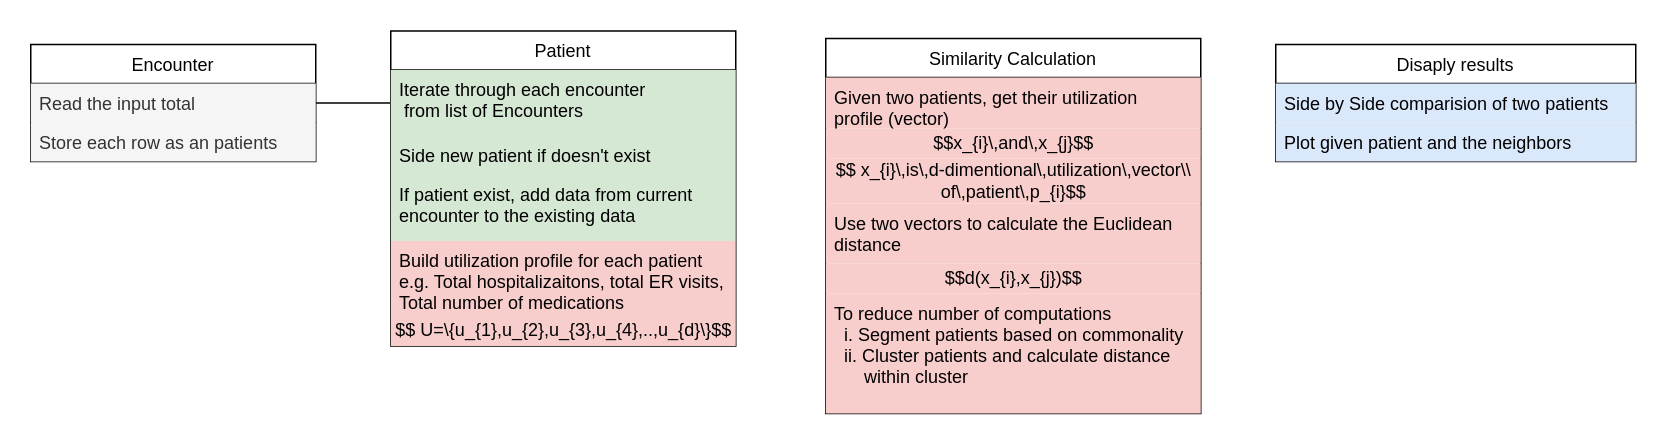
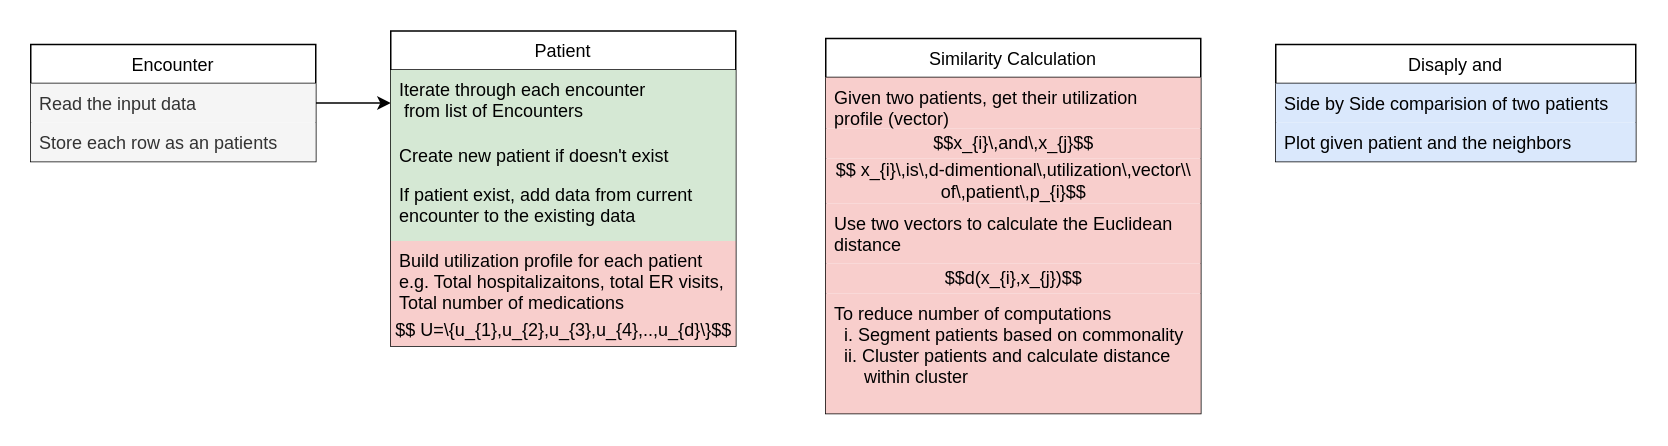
  <mxCell id="0" />
  <mxCell id="1" parent="0" />
- <mxCell id="2" value="" style="edgeStyle=orthogonalEdgeStyle;rounded=0;orthogonalLoop=1;jettySize=auto;html=1;endArrow=none;" edge="1" parent="1" source="3" target="7"><mxGeometry relative="1" as="geometry" /></mxCell>
+ <mxCell id="2" value="" style="edgeStyle=orthogonalEdgeStyle;rounded=0;orthogonalLoop=1;jettySize=auto;html=1;" edge="1" parent="1" source="3" target="7"><mxGeometry relative="1" as="geometry" /></mxCell>
  <mxCell id="3" value="Encounter" style="swimlane;fontStyle=0;childLayout=stackLayout;horizontal=1;startSize=26;fillColor=none;horizontalStack=0;resizeParent=1;resizeParentMax=0;resizeLast=0;collapsible=1;marginBottom=0;" vertex="1" parent="1"><mxGeometry x="20" y="29" width="190" height="78" as="geometry" /></mxCell>
- <mxCell id="4" value="Read the input total" style="text;strokeColor=none;fillColor=#f5f5f5;align=left;verticalAlign=top;spacingLeft=4;spacingRight=4;overflow=hidden;rotatable=0;points=[[0,0.5],[1,0.5]];portConstraint=eastwest;fontColor=#333333;" vertex="1" parent="3"><mxGeometry y="26" width="190" height="26" as="geometry" /></mxCell>
+ <mxCell id="4" value="Read the input data" style="text;strokeColor=none;fillColor=#f5f5f5;align=left;verticalAlign=top;spacingLeft=4;spacingRight=4;overflow=hidden;rotatable=0;points=[[0,0.5],[1,0.5]];portConstraint=eastwest;fontColor=#333333;" vertex="1" parent="3"><mxGeometry y="26" width="190" height="26" as="geometry" /></mxCell>
  <mxCell id="5" value="Store each row as an patients" style="text;strokeColor=none;fillColor=#f5f5f5;align=left;verticalAlign=top;spacingLeft=4;spacingRight=4;overflow=hidden;rotatable=0;points=[[0,0.5],[1,0.5]];portConstraint=eastwest;fontColor=#333333;" vertex="1" parent="3"><mxGeometry y="52" width="190" height="26" as="geometry" /></mxCell>
  <mxCell id="6" value="Patient" style="swimlane;fontStyle=0;childLayout=stackLayout;horizontal=1;startSize=26;fillColor=none;horizontalStack=0;resizeParent=1;resizeParentMax=0;resizeLast=0;collapsible=1;marginBottom=0;" vertex="1" parent="1"><mxGeometry x="260" y="20" width="230" height="210" as="geometry" /></mxCell>
  <mxCell id="7" value="Iterate through each encounter&#10; from list of Encounters&#10;" style="text;strokeColor=none;fillColor=#d5e8d4;align=left;verticalAlign=top;spacingLeft=4;spacingRight=4;overflow=hidden;rotatable=0;points=[[0,0.5],[1,0.5]];portConstraint=eastwest;" vertex="1" parent="6"><mxGeometry y="26" width="230" height="44" as="geometry" /></mxCell>
- <mxCell id="8" value="Side new patient if doesn't exist" style="text;strokeColor=none;fillColor=#d5e8d4;align=left;verticalAlign=top;spacingLeft=4;spacingRight=4;overflow=hidden;rotatable=0;points=[[0,0.5],[1,0.5]];portConstraint=eastwest;" vertex="1" parent="6"><mxGeometry y="70" width="230" height="26" as="geometry" /></mxCell>
+ <mxCell id="8" value="Create new patient if doesn't exist" style="text;strokeColor=none;fillColor=#d5e8d4;align=left;verticalAlign=top;spacingLeft=4;spacingRight=4;overflow=hidden;rotatable=0;points=[[0,0.5],[1,0.5]];portConstraint=eastwest;" vertex="1" parent="6"><mxGeometry y="70" width="230" height="26" as="geometry" /></mxCell>
  <mxCell id="9" value="If patient exist, add data from current&#10;encounter to the existing data" style="text;strokeColor=none;fillColor=#d5e8d4;align=left;verticalAlign=top;spacingLeft=4;spacingRight=4;overflow=hidden;rotatable=0;points=[[0,0.5],[1,0.5]];portConstraint=eastwest;" vertex="1" parent="6"><mxGeometry y="96" width="230" height="44" as="geometry" /></mxCell>
  <mxCell id="10" value="Build utilization profile for each patient&#10;e.g. Total hospitalizaitons, total ER visits,&#10;Total number of medications&#10;" style="text;strokeColor=none;fillColor=#f8cecc;align=left;verticalAlign=top;spacingLeft=4;spacingRight=4;overflow=hidden;rotatable=0;points=[[0,0.5],[1,0.5]];portConstraint=eastwest;" vertex="1" parent="6"><mxGeometry y="140" width="230" height="50" as="geometry" /></mxCell>
  <mxCell id="11" value="$$ U=\{u_{1},u_{2},u_{3},u_{4},..,u_{d}\}$$" style="text;html=1;align=center;verticalAlign=middle;resizable=0;points=[];autosize=1;fillColor=#f8cecc;strokeColor=none;" vertex="1" parent="6"><mxGeometry y="190" width="230" height="20" as="geometry" /></mxCell>
  <mxCell id="12" value="Similarity Calculation" style="swimlane;fontStyle=0;childLayout=stackLayout;horizontal=1;startSize=26;fillColor=none;horizontalStack=0;resizeParent=1;resizeParentMax=0;resizeLast=0;collapsible=1;marginBottom=0;" vertex="1" parent="1"><mxGeometry x="550" y="25" width="250" height="250" as="geometry" /></mxCell>
  <mxCell id="13" value="Given two patients, get their utilization &#10;profile (vector) " style="text;strokeColor=none;fillColor=#f8cecc;align=left;verticalAlign=top;spacingLeft=4;spacingRight=4;overflow=hidden;rotatable=0;points=[[0,0.5],[1,0.5]];portConstraint=eastwest;" vertex="1" parent="12"><mxGeometry y="26" width="250" height="34" as="geometry" /></mxCell>
  <mxCell id="14" value="$$x_{i}\,and\,x_{j}$$" style="text;html=1;align=center;verticalAlign=middle;resizable=0;points=[];autosize=1;fillColor=#f8cecc;strokeColor=none;" vertex="1" parent="12"><mxGeometry y="60" width="250" height="20" as="geometry" /></mxCell>
  <mxCell id="15" value="$$ x_{i}\,is\,d-dimentional\,utilization\,vector\\&lt;br&gt;of\,patient\,p_{i}$$" style="text;html=1;align=center;verticalAlign=middle;resizable=0;points=[];autosize=1;fillColor=#f8cecc;strokeColor=none;" vertex="1" parent="12"><mxGeometry y="80" width="250" height="30" as="geometry" /></mxCell>
  <mxCell id="16" value="Use two vectors to calculate the Euclidean  &#10;distance " style="text;strokeColor=none;fillColor=#f8cecc;align=left;verticalAlign=top;spacingLeft=4;spacingRight=4;overflow=hidden;rotatable=0;points=[[0,0.5],[1,0.5]];portConstraint=eastwest;" vertex="1" parent="12"><mxGeometry y="110" width="250" height="40" as="geometry" /></mxCell>
  <mxCell id="17" value="$$d(x_{i},x_{j})$$" style="text;html=1;align=center;verticalAlign=middle;resizable=0;points=[];autosize=1;fillColor=#f8cecc;strokeColor=none;" vertex="1" parent="12"><mxGeometry y="150" width="250" height="20" as="geometry" /></mxCell>
  <mxCell id="18" value="To reduce number of computations&#10;  i. Segment patients based on commonality &#10;  ii. Cluster patients and calculate distance &#10;      within cluster&#10;" style="text;align=left;verticalAlign=top;spacingLeft=4;spacingRight=4;overflow=hidden;rotatable=0;points=[[0,0.5],[1,0.5]];portConstraint=eastwest;fillColor=#f8cecc;strokeColor=none;" vertex="1" parent="12"><mxGeometry y="170" width="250" height="80" as="geometry" /></mxCell>
- <mxCell id="19" value="Disaply results" style="swimlane;fontStyle=0;childLayout=stackLayout;horizontal=1;startSize=26;fillColor=none;horizontalStack=0;resizeParent=1;resizeParentMax=0;resizeLast=0;collapsible=1;marginBottom=0;flipH=0;" vertex="1" parent="1"><mxGeometry x="850" y="29" width="240" height="78" as="geometry" /></mxCell>
+ <mxCell id="19" value="Disaply and" style="swimlane;fontStyle=0;childLayout=stackLayout;horizontal=1;startSize=26;fillColor=none;horizontalStack=0;resizeParent=1;resizeParentMax=0;resizeLast=0;collapsible=1;marginBottom=0;flipH=0;" vertex="1" parent="1"><mxGeometry x="850" y="29" width="240" height="78" as="geometry" /></mxCell>
  <mxCell id="20" value="Side by Side comparision of two patients&#10;" style="text;strokeColor=none;fillColor=#dae8fc;align=left;verticalAlign=top;spacingLeft=4;spacingRight=4;overflow=hidden;rotatable=0;points=[[0,0.5],[1,0.5]];portConstraint=eastwest;" vertex="1" parent="19"><mxGeometry y="26" width="240" height="26" as="geometry" /></mxCell>
  <mxCell id="21" value="Plot given patient and the neighbors" style="text;strokeColor=none;fillColor=#dae8fc;align=left;verticalAlign=top;spacingLeft=4;spacingRight=4;overflow=hidden;rotatable=0;points=[[0,0.5],[1,0.5]];portConstraint=eastwest;" vertex="1" parent="19"><mxGeometry y="52" width="240" height="26" as="geometry" /></mxCell>
